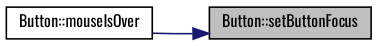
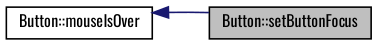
  digraph {
    rankdir=RL
    fontname=Oswald
    node [color=black fontname=Oswald fontsize=10 shape=record style=filled]
    n1 [fillcolor=grey75 fontcolor=black height=0.2 label="Button::setButtonFocus" width=0.4]
    n2 [fillcolor=white height=0.2 label="Button::mouseIsOver" width=0.4]
-   n1 -> n2 [color=midnightblue dir=back fontname=Oswald fontsize=10 labelfontname=Helvetica labelfontsize=10 style=solid]
+   n2 -> n1 [color=midnightblue dir=back fontname=Oswald fontsize=10 labelfontname=Helvetica labelfontsize=10 style=solid]
  }
